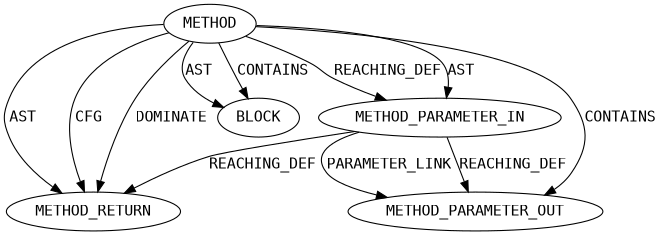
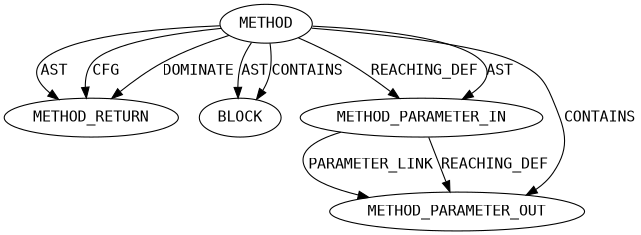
  digraph {
    fontname="DejaVu Sans Mono"
    node [CODE="<empty>" EVALUATION_STRATEGY=BY_VALUE ORDER=1 TYPE_FULL_NAME=ANY fontname="DejaVu Sans Mono"]
    edge [fontname="DejaVu Sans Mono"]
    n1 [CODE=RET ORDER=2 label=METHOD_RETURN]
    n2 [AST_PARENT_FULL_NAME="<global>" AST_PARENT_TYPE=NAMESPACE_BLOCK FILENAME="<empty>" FULL_NAME=SSL_accept IS_EXTERNAL=true NAME=SSL_accept ORDER=0 label=METHOD EVALUATION_STRATEGY="" TYPE_FULL_NAME=""]
    n3 [ARGUMENT_INDEX=1 label=BLOCK EVALUATION_STRATEGY=""]
    n4 [CODE=p1 INDEX=1 IS_VARIADIC=false NAME=p1 label=METHOD_PARAMETER_IN]
    n5 [CODE=p1 INDEX=1 IS_VARIADIC=false NAME=p1 label=METHOD_PARAMETER_OUT]
    n2 -> n1 [label=AST]
    n2 -> n1 [label=CFG]
    n2 -> n1 [label=DOMINATE]
    n2 -> n3 [label=AST]
    n2 -> n3 [label=CONTAINS]
    n2 -> n4 [label=REACHING_DEF]
    n2 -> n4 [label=AST]
    n2 -> n5 [label=CONTAINS]
-   n4 -> n1 [VARIABLE=p1 label=REACHING_DEF]
    n4 -> n5 [label=PARAMETER_LINK]
    n4 -> n5 [VARIABLE=p1 label=REACHING_DEF]
  }
